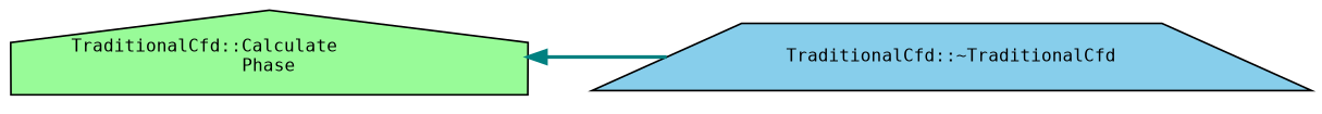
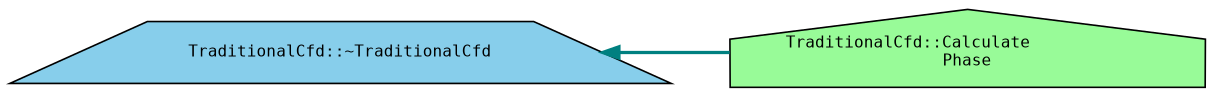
  digraph {
    rankdir=LR
    fontname="DejaVu Sans Mono"
    node [color=black fontname="DejaVu Sans Mono" fontsize=10 style=filled]
    n1 [fillcolor=palegreen fontcolor=black height=0.2 label="TraditionalCfd::Calculate\lPhase" shape=house width=0.4]
    n2 [fillcolor=skyblue height=0.2 label="TraditionalCfd::~TraditionalCfd" shape=trapezium width=0.4]
-   n1 -> n2 [color=teal dir=back fontname="DejaVu Sans Mono" fontsize=10 labelfontname=Helvetica labelfontsize=10 style=bold]
+   n2 -> n1 [color=teal dir=back fontname="DejaVu Sans Mono" fontsize=10 labelfontname=Helvetica labelfontsize=10 style=bold]
  }
